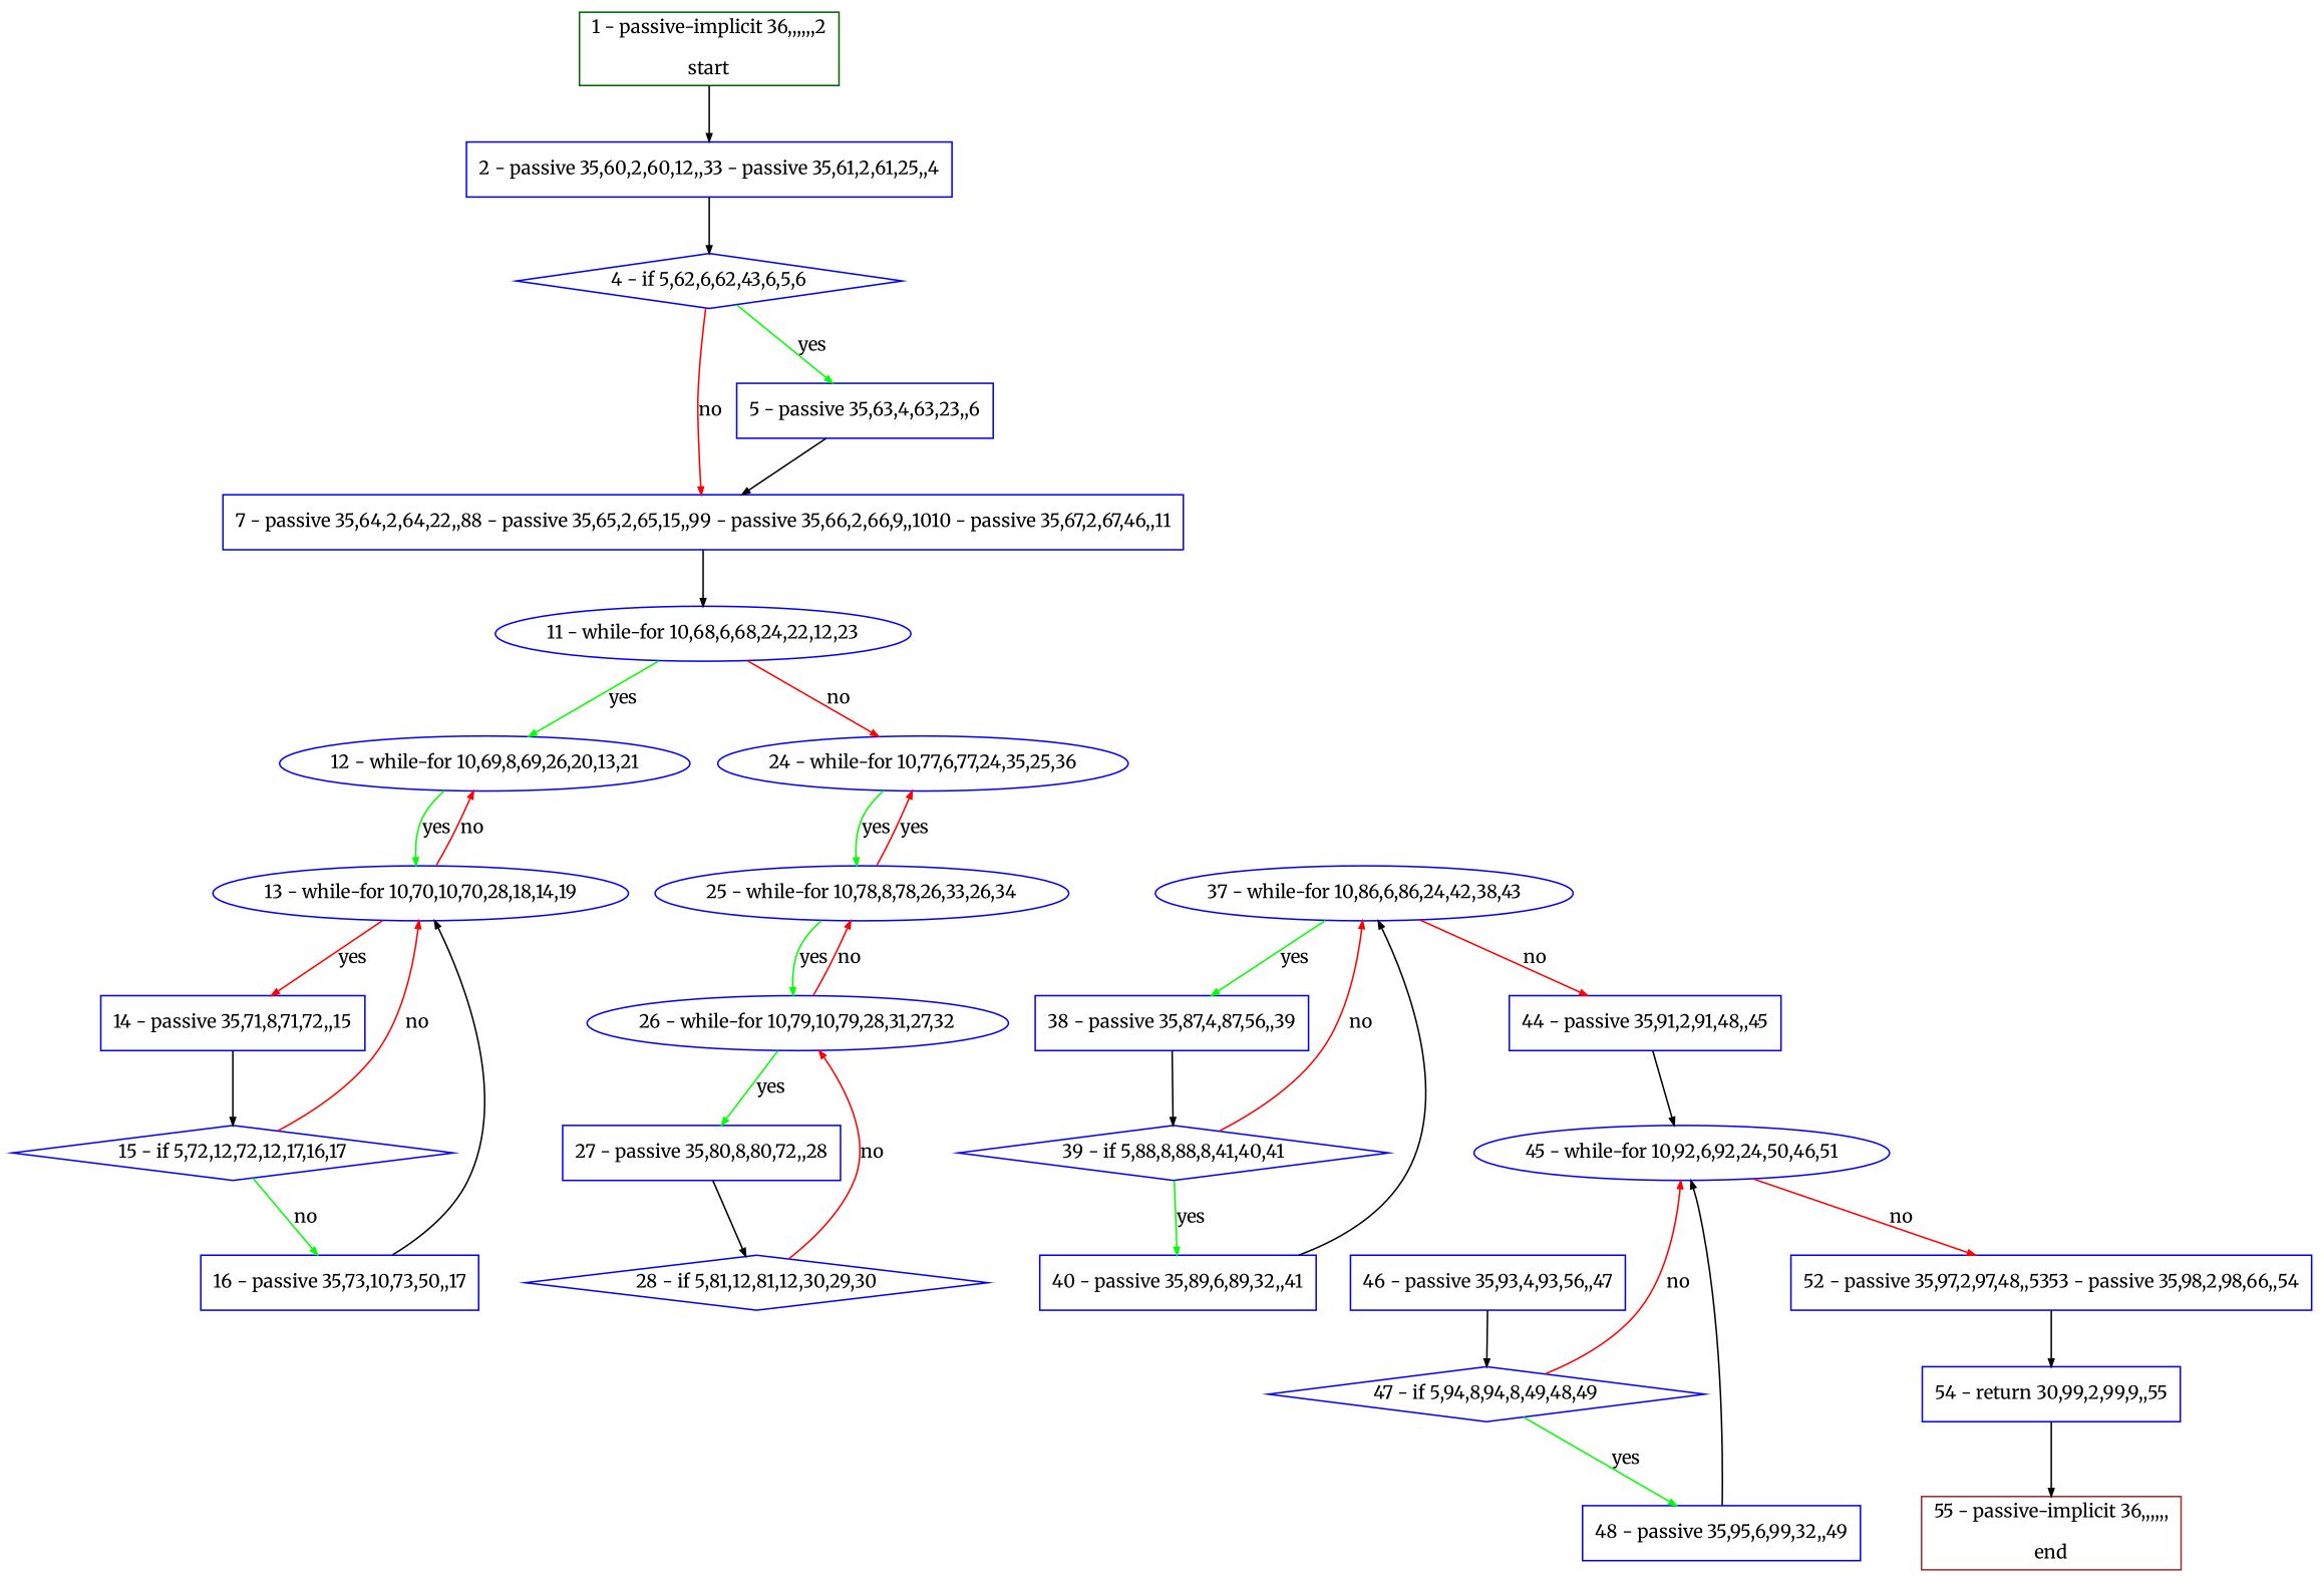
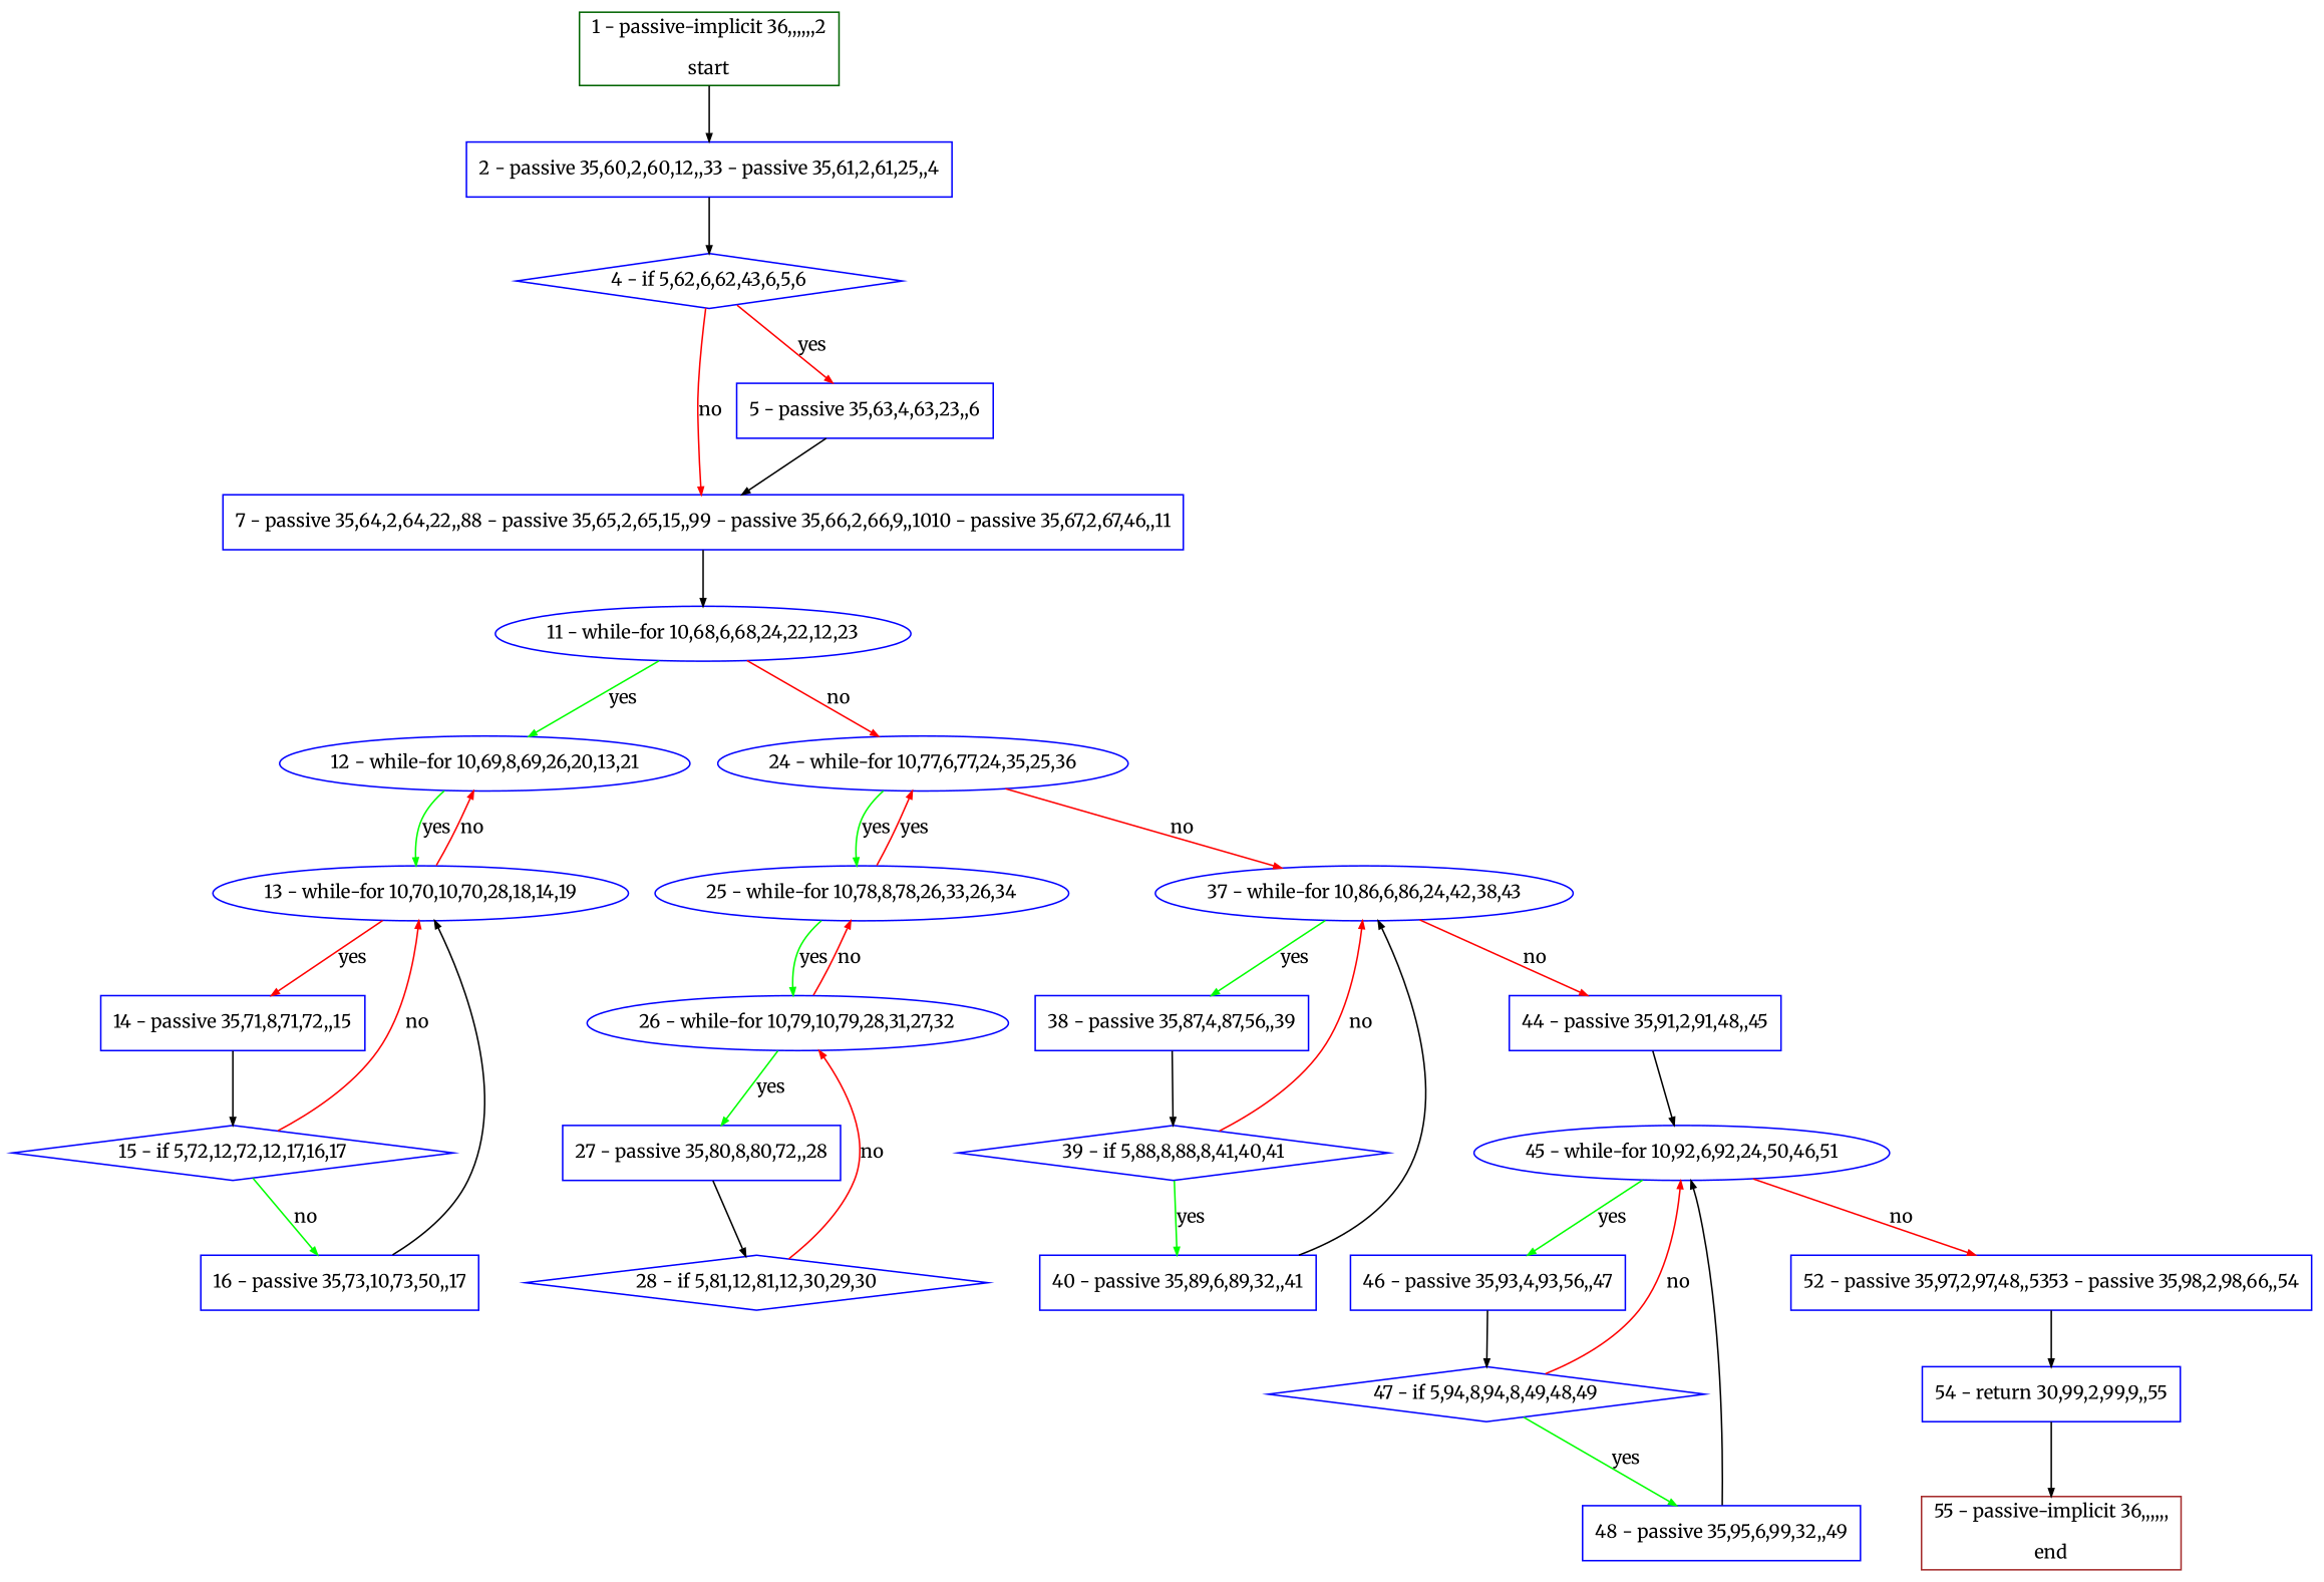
  digraph {
    bgcolor=white
    compound=true
    fillcolor="#FFFFCC"
    fontname=Merriweather
    fontsize=12
    pack=true
    packmode=clust
    style="rounded,filled"
    node [color="#0000ff" compound=true fillcolor="#ffffff" fixedsize=false fontname=Merriweather fontsize=12 node_initialized=no shape=box style=filled]
    edge [arrowhead=normal arrowsize=0.5 arrowtail=none color="#000000" compound=true dir=forward fontcolor=black fontname=Merriweather fontsize=12]
    n1 [label="2 - passive 35,60,2,60,12,,33 - passive 35,61,2,61,25,,4"]
    n2 [label="4 - if 5,62,6,62,43,6,5,6" shape=diamond]
    n3 [label="5 - passive 35,63,4,63,23,,6"]
    n4 [label="7 - passive 35,64,2,64,22,,88 - passive 35,65,2,65,15,,99 - passive 35,66,2,66,9,,1010 - passive 35,67,2,67,46,,11"]
    n5 [color="#006400" label="1 - passive-implicit 36,,,,,,2\n\nstart"]
    n6 [label="11 - while-for 10,68,6,68,24,22,12,23" shape=oval]
    n7 [label="12 - while-for 10,69,8,69,26,20,13,21" shape=oval]
    n8 [label="24 - while-for 10,77,6,77,24,35,25,36" shape=oval]
    n9 [label="13 - while-for 10,70,10,70,28,18,14,19" shape=oval]
    n10 [label="25 - while-for 10,78,8,78,26,33,26,34" shape=oval]
    n11 [label="37 - while-for 10,86,6,86,24,42,38,43" shape=oval]
    n12 [label="14 - passive 35,71,8,71,72,,15"]
    n13 [label="26 - while-for 10,79,10,79,28,31,27,32" shape=oval]
    n14 [label="38 - passive 35,87,4,87,56,,39"]
    n15 [label="44 - passive 35,91,2,91,48,,45"]
    n16 [label="15 - if 5,72,12,72,12,17,16,17" shape=diamond]
    n17 [label="16 - passive 35,73,10,73,50,,17"]
    n18 [label="27 - passive 35,80,8,80,72,,28"]
    n19 [label="39 - if 5,88,8,88,8,41,40,41" shape=diamond]
    n20 [label="45 - while-for 10,92,6,92,24,50,46,51" shape=oval]
    n21 [label="28 - if 5,81,12,81,12,30,29,30" shape=diamond]
    n22 [label="40 - passive 35,89,6,89,32,,41"]
    n23 [label="46 - passive 35,93,4,93,56,,47"]
    n24 [label="52 - passive 35,97,2,97,48,,5353 - passive 35,98,2,98,66,,54"]
    n25 [label="47 - if 5,94,8,94,8,49,48,49" shape=diamond]
    n26 [label="54 - return 30,99,2,99,9,,55"]
    n27 [label="48 - passive 35,95,6,99,32,,49"]
    n28 [color="#a52a2a" label="55 - passive-implicit 36,,,,,,\n\nend"]
    n1 -> n2
-   n2 -> n3 [color="#00ff00" label=yes]
+   n2 -> n3 [color="#ff0000" label=yes]
    n2 -> n4 [color="#ff0000" label=no]
    n3 -> n4
    n4 -> n6
    n5 -> n1
    n6 -> n7 [color="#00ff00" label=yes]
    n6 -> n8 [color="#ff0000" label=no]
    n7 -> n9 [color="#00ff00" label=yes]
    n8 -> n10 [color="#00ff00" label=yes]
+   n8 -> n11 [color="#ff0000" label=no]
    n9 -> n7 [color="#ff0000" label=no]
    n9 -> n12 [color="#ff0000" label=yes]
    n10 -> n8 [color="#ff0000" label=yes]
    n10 -> n13 [color="#00ff00" label=yes]
    n11 -> n14 [color="#00ff00" label=yes]
    n11 -> n15 [color="#ff0000" label=no]
    n12 -> n16
    n13 -> n10 [color="#ff0000" label=no]
    n13 -> n18 [color="#00ff00" label=yes]
    n14 -> n19
    n15 -> n20
    n16 -> n9 [color="#ff0000" label=no]
    n16 -> n17 [color="#00ff00" label=no]
    n17 -> n9
    n18 -> n21
    n19 -> n11 [color="#ff0000" label=no]
    n19 -> n22 [color="#00ff00" label=yes]
+   n20 -> n23 [color="#00ff00" label=yes]
    n20 -> n24 [color="#ff0000" label=no]
    n21 -> n13 [color="#ff0000" label=no]
    n22 -> n11
    n23 -> n25
    n24 -> n26
    n25 -> n20 [color="#ff0000" label=no]
    n25 -> n27 [color="#00ff00" label=yes]
    n26 -> n28
    n27 -> n20
  }
